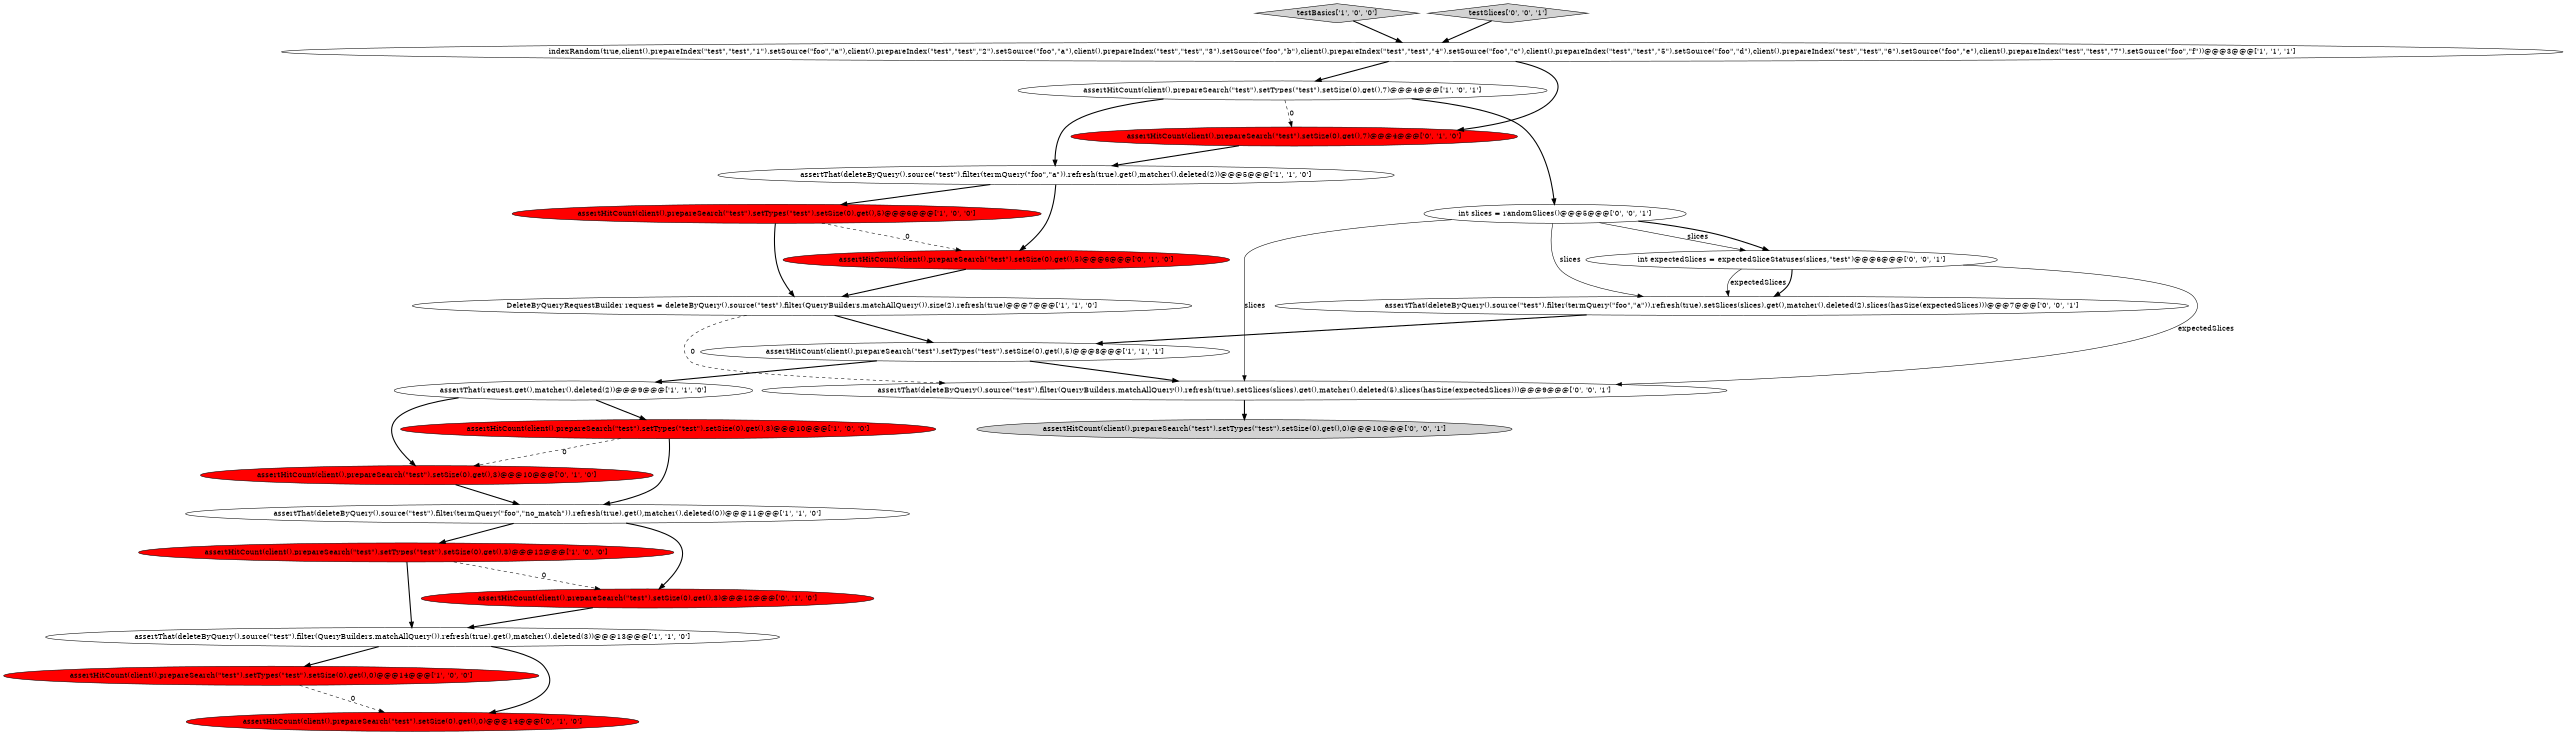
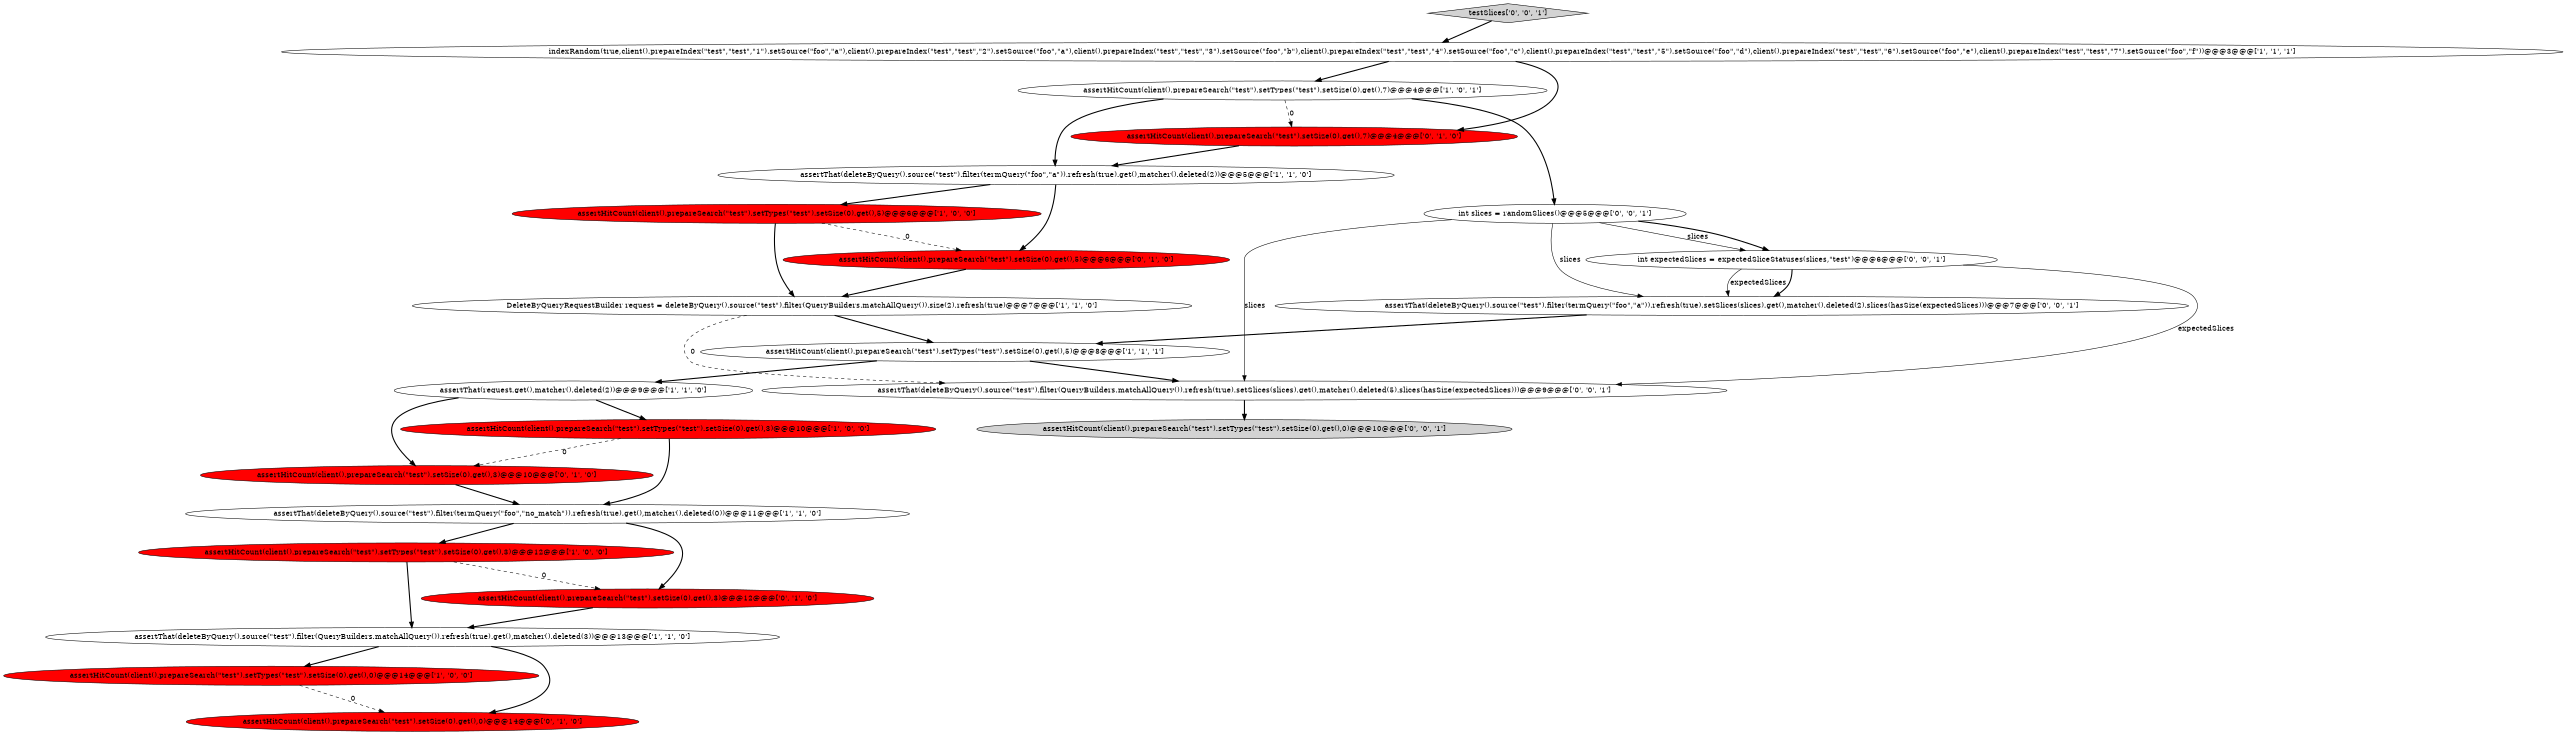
  digraph {
    node [fillcolor=white shape=ellipse style=filled]
    edge [style=bold]
    n1 [label="DeleteByQueryRequestBuilder request = deleteByQuery().source(\"test\").filter(QueryBuilders.matchAllQuery()).size(2).refresh(true)@@@7@@@['1', '1', '0']"]
    n2 [label="assertThat(deleteByQuery().source(\"test\").filter(QueryBuilders.matchAllQuery()).refresh(true).setSlices(slices).get(),matcher().deleted(5).slices(hasSize(expectedSlices)))@@@9@@@['0', '0', '1']"]
    n3 [label="assertHitCount(client().prepareSearch(\"test\").setTypes(\"test\").setSize(0).get(),5)@@@8@@@['1', '1', '1']"]
    n4 [fillcolor=lightgray label="assertHitCount(client().prepareSearch(\"test\").setTypes(\"test\").setSize(0).get(),0)@@@10@@@['0', '0', '1']"]
    n5 [label="assertThat(request.get(),matcher().deleted(2))@@@9@@@['1', '1', '0']"]
    n6 [fillcolor=red label="assertHitCount(client().prepareSearch(\"test\").setSize(0).get(),0)@@@14@@@['0', '1', '0']"]
-   n7 [fillcolor=lightgray label="testBasics['1', '0', '0']" shape=diamond]
    n8 [label="indexRandom(true,client().prepareIndex(\"test\",\"test\",\"1\").setSource(\"foo\",\"a\"),client().prepareIndex(\"test\",\"test\",\"2\").setSource(\"foo\",\"a\"),client().prepareIndex(\"test\",\"test\",\"3\").setSource(\"foo\",\"b\"),client().prepareIndex(\"test\",\"test\",\"4\").setSource(\"foo\",\"c\"),client().prepareIndex(\"test\",\"test\",\"5\").setSource(\"foo\",\"d\"),client().prepareIndex(\"test\",\"test\",\"6\").setSource(\"foo\",\"e\"),client().prepareIndex(\"test\",\"test\",\"7\").setSource(\"foo\",\"f\"))@@@3@@@['1', '1', '1']"]
    n9 [label="assertHitCount(client().prepareSearch(\"test\").setTypes(\"test\").setSize(0).get(),7)@@@4@@@['1', '0', '1']"]
    n10 [fillcolor=red label="assertHitCount(client().prepareSearch(\"test\").setSize(0).get(),7)@@@4@@@['0', '1', '0']"]
    n11 [fillcolor=red label="assertHitCount(client().prepareSearch(\"test\").setTypes(\"test\").setSize(0).get(),0)@@@14@@@['1', '0', '0']"]
    n12 [fillcolor=red label="assertHitCount(client().prepareSearch(\"test\").setTypes(\"test\").setSize(0).get(),3)@@@10@@@['1', '0', '0']"]
    n13 [fillcolor=red label="assertHitCount(client().prepareSearch(\"test\").setSize(0).get(),3)@@@10@@@['0', '1', '0']"]
    n14 [label="assertThat(deleteByQuery().source(\"test\").filter(termQuery(\"foo\",\"no_match\")).refresh(true).get(),matcher().deleted(0))@@@11@@@['1', '1', '0']"]
    n15 [fillcolor=red label="assertHitCount(client().prepareSearch(\"test\").setTypes(\"test\").setSize(0).get(),3)@@@12@@@['1', '0', '0']"]
    n16 [fillcolor=red label="assertHitCount(client().prepareSearch(\"test\").setSize(0).get(),3)@@@12@@@['0', '1', '0']"]
    n17 [label="assertThat(deleteByQuery().source(\"test\").filter(termQuery(\"foo\",\"a\")).refresh(true).get(),matcher().deleted(2))@@@5@@@['1', '1', '0']"]
    n18 [label="int slices = randomSlices()@@@5@@@['0', '0', '1']"]
    n19 [fillcolor=red label="assertHitCount(client().prepareSearch(\"test\").setSize(0).get(),5)@@@6@@@['0', '1', '0']"]
    n20 [fillcolor=red label="assertHitCount(client().prepareSearch(\"test\").setTypes(\"test\").setSize(0).get(),5)@@@6@@@['1', '0', '0']"]
    n21 [label="int expectedSlices = expectedSliceStatuses(slices,\"test\")@@@6@@@['0', '0', '1']"]
    n22 [label="assertThat(deleteByQuery().source(\"test\").filter(termQuery(\"foo\",\"a\")).refresh(true).setSlices(slices).get(),matcher().deleted(2).slices(hasSize(expectedSlices)))@@@7@@@['0', '0', '1']"]
    n23 [label="assertThat(deleteByQuery().source(\"test\").filter(QueryBuilders.matchAllQuery()).refresh(true).get(),matcher().deleted(3))@@@13@@@['1', '1', '0']"]
    n24 [fillcolor=lightgray label="testSlices['0', '0', '1']" shape=diamond]
    n1 -> n2 [label=0 style=dashed]
    n1 -> n3
    n2 -> n4
    n3 -> n2
    n3 -> n5
    n5 -> n12
    n5 -> n13
-   n7 -> n8
    n8 -> n9
    n8 -> n10
    n9 -> n10 [label=0 style=dashed]
    n9 -> n17
    n9 -> n18
    n10 -> n17
    n11 -> n6 [label=0 style=dashed]
    n12 -> n13 [label=0 style=dashed]
    n12 -> n14
    n13 -> n14
    n14 -> n15
    n14 -> n16
    n15 -> n16 [label=0 style=dashed]
    n15 -> n23
    n16 -> n23
    n17 -> n19
    n17 -> n20
    n18 -> n2 [label=slices style=solid]
    n18 -> n21 [label=slices style=solid]
    n18 -> n21
    n18 -> n22 [label=slices style=solid]
    n19 -> n1
    n20 -> n1
    n20 -> n19 [label=0 style=dashed]
    n21 -> n2 [label=expectedSlices style=solid]
    n21 -> n22 [label=expectedSlices style=solid]
    n21 -> n22
    n22 -> n3
    n23 -> n6
    n23 -> n11
    n24 -> n8
  }
